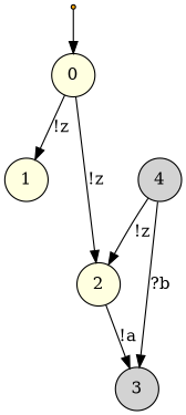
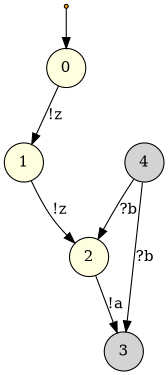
  digraph {
    node [fillcolor=lightyellow shape=circle style=filled]
    ENTRY [fillcolor=orange shape=point]
    0
    1
    2
    3 [fillcolor=lightgrey]
    4 [fillcolor=lightgrey]
    ENTRY -> 0
    0 -> 1 [label="!z"]
-   0 -> 2 [label="!z"]
+   1 -> 2 [label="!z"]
    2 -> 3 [label="!a"]
-   4 -> 2 [label="!z"]
+   4 -> 2 [label="?b"]
    4 -> 3 [label="?b"]
  }
